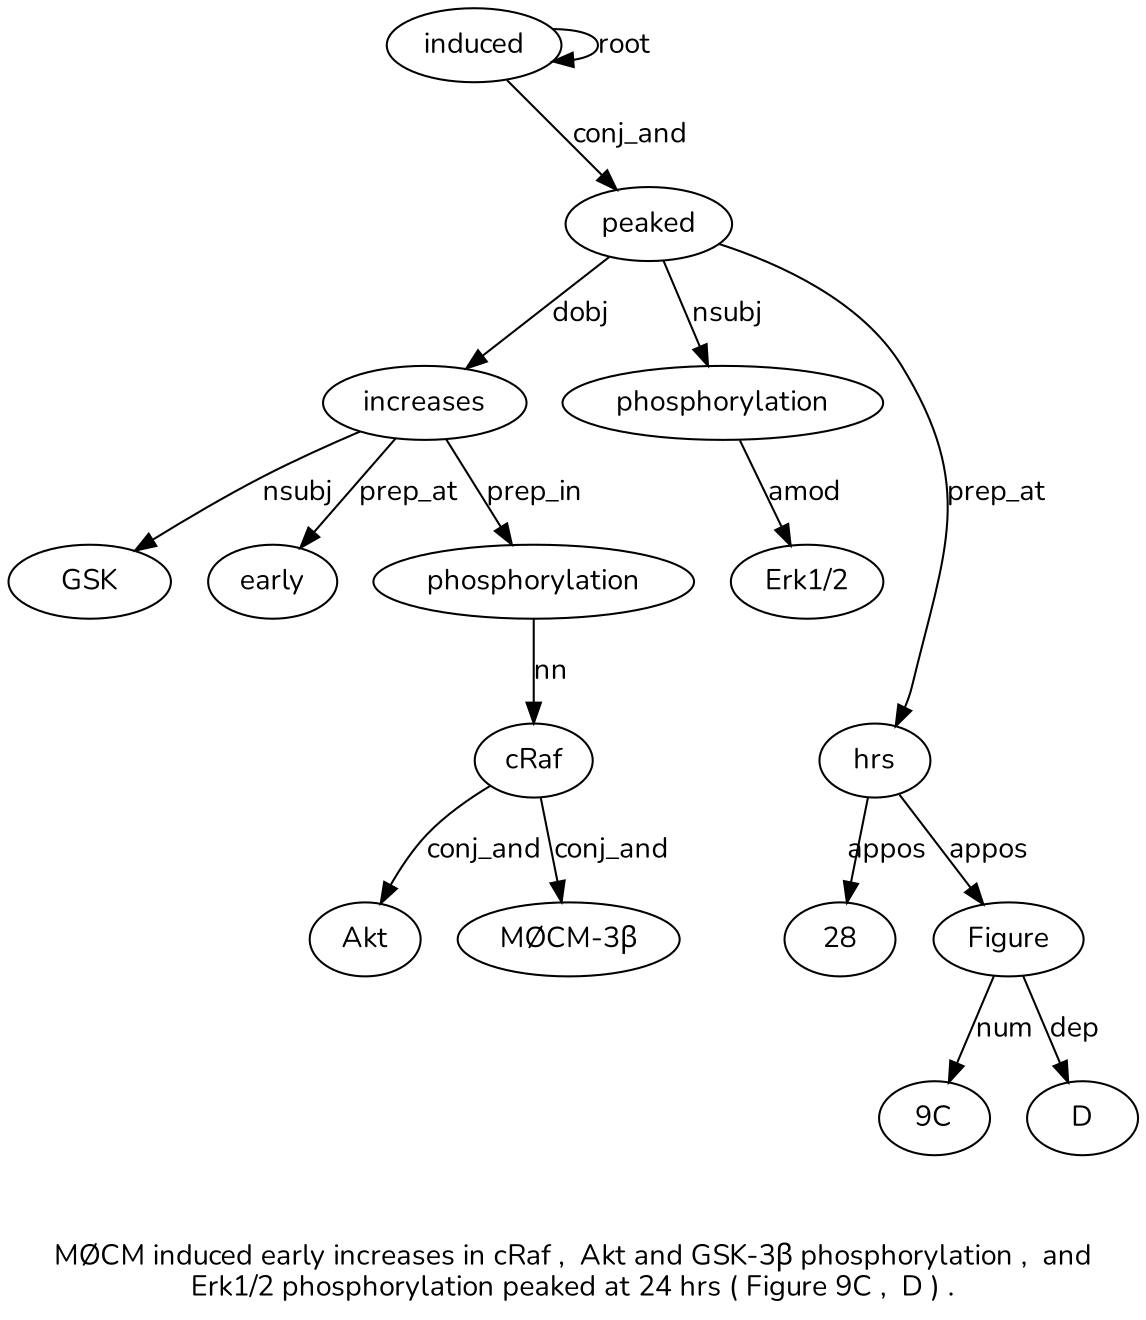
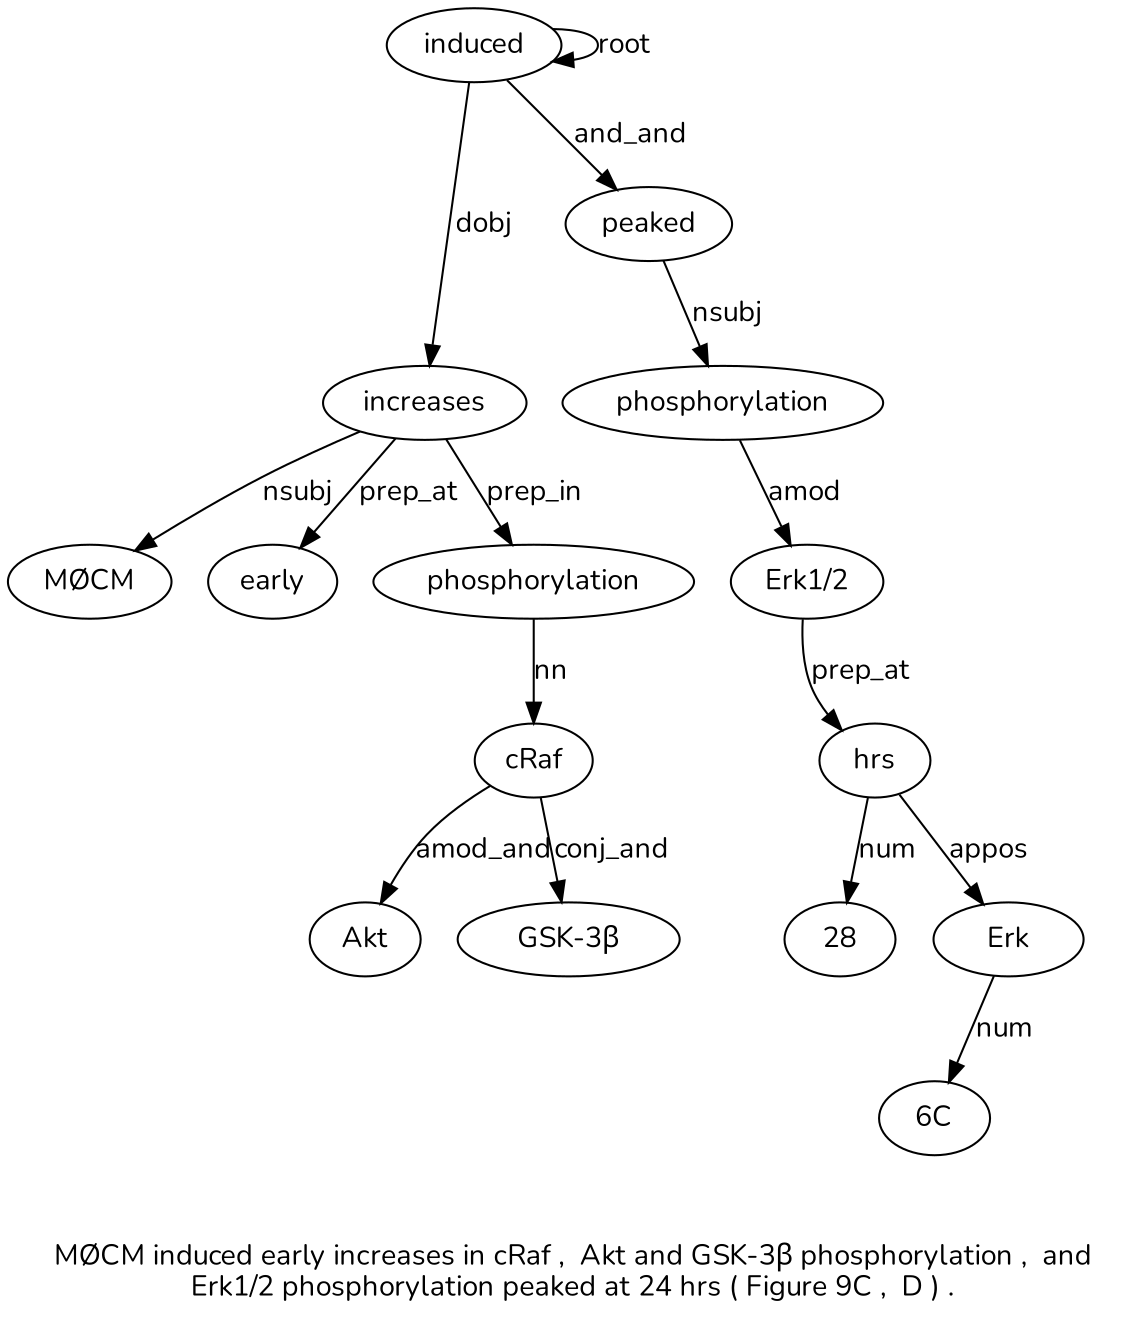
  digraph {
    fontname=Nunito
    label="MØCM induced early increases in cRaf ,  Akt and GSK-3β phosphorylation ,  and\nErk1/2 phosphorylation peaked at 24 hrs ( Figure 9C ,  D ) ."
    node [fillcolor=white fontname=Nunito style=filled]
    edge [fontname=Nunito]
    n1 [label=induced]
    n2 [label=increases]
    n3 [label=peaked]
-   n4 [label=GSK]
+   n4 [label="MØCM"]
    n5 [label=early]
    n6 [label=phosphorylation]
    n7 [label=phosphorylation]
    n8 [label=hrs]
    n9 [label=cRaf]
    n10 [label=Akt]
-   n11 [label="MØCM-3β"]
+   n11 [label="GSK-3β"]
    n12 [label="Erk1/2"]
    n13 [label=28]
-   n14 [label=Figure]
-   n15 [label="9C"]
-   n16 [label=D]
+   n14 [label=Erk]
+   n15 [label="6C"]
    n1 -> n1 [label=root]
-   n3 -> n2 [label=dobj]
-   n1 -> n3 [label=conj_and]
+   n1 -> n2 [label=dobj]
+   n1 -> n3 [label=and_and]
    n2 -> n4 [label=nsubj]
    n2 -> n5 [label=prep_at]
    n2 -> n6 [label=prep_in]
    n3 -> n7 [label=nsubj]
-   n3 -> n8 [label=prep_at]
+   n12 -> n8 [label=prep_at]
    n6 -> n9 [label=nn]
    n7 -> n12 [label=amod]
-   n8 -> n13 [label=appos]
+   n8 -> n13 [label=num]
    n8 -> n14 [label=appos]
-   n9 -> n10 [label=conj_and]
+   n9 -> n10 [label=amod_and]
    n9 -> n11 [label=conj_and]
    n14 -> n15 [label=num]
-   n14 -> n16 [label=dep]
  }
